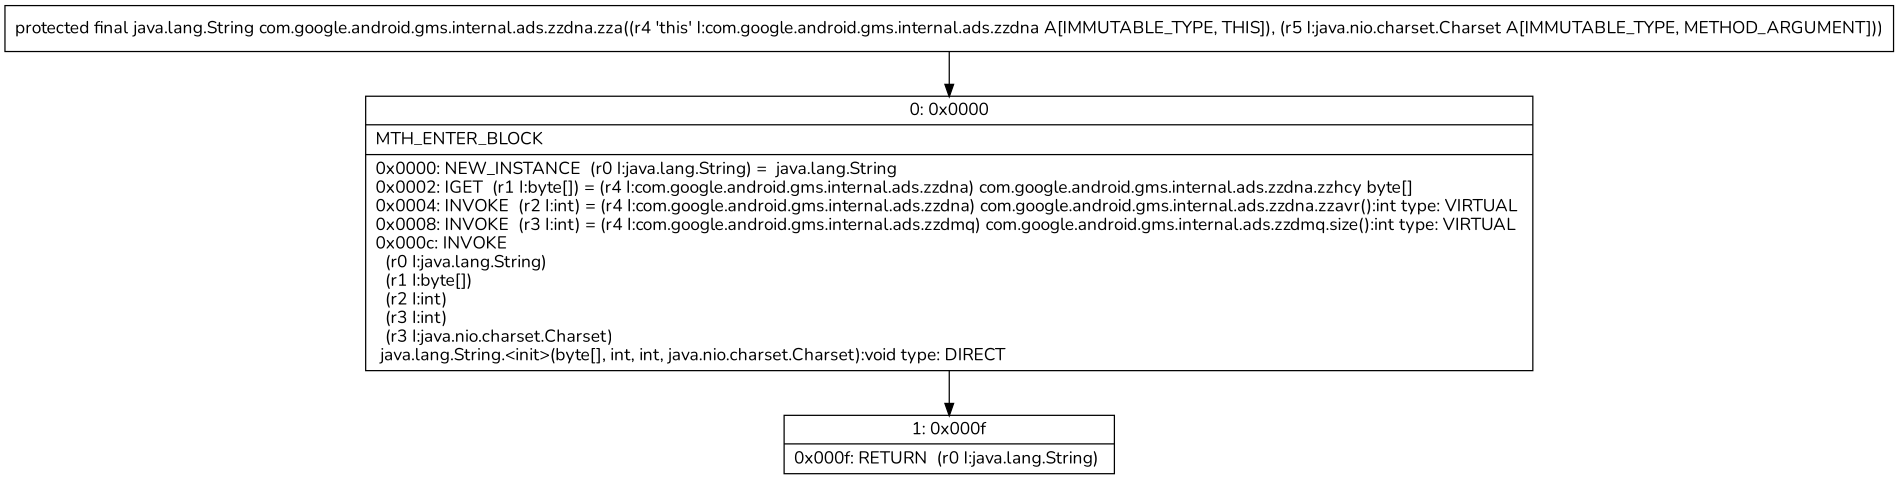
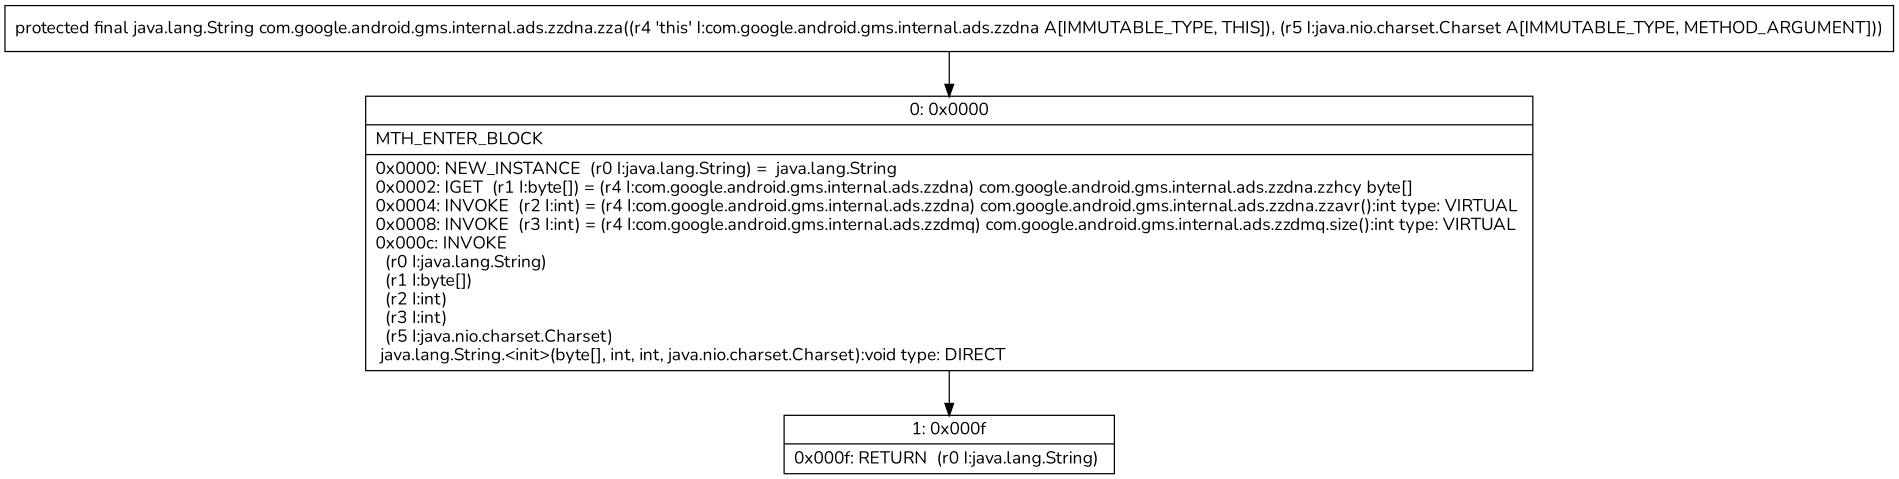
  digraph {
    fontname=Nunito
    node [shape=record fontname=Nunito]
    edge [fontname=Nunito]
-   n1 [label="{0\:\ 0x0000|MTH_ENTER_BLOCK\l|0x0000: NEW_INSTANCE  (r0 I:java.lang.String) =  java.lang.String \l0x0002: IGET  (r1 I:byte[]) = (r4 I:com.google.android.gms.internal.ads.zzdna) com.google.android.gms.internal.ads.zzdna.zzhcy byte[] \l0x0004: INVOKE  (r2 I:int) = (r4 I:com.google.android.gms.internal.ads.zzdna) com.google.android.gms.internal.ads.zzdna.zzavr():int type: VIRTUAL \l0x0008: INVOKE  (r3 I:int) = (r4 I:com.google.android.gms.internal.ads.zzdmq) com.google.android.gms.internal.ads.zzdmq.size():int type: VIRTUAL \l0x000c: INVOKE  \l  (r0 I:java.lang.String)\l  (r1 I:byte[])\l  (r2 I:int)\l  (r3 I:int)\l  (r3 I:java.nio.charset.Charset)\l java.lang.String.\<init\>(byte[], int, int, java.nio.charset.Charset):void type: DIRECT \l}"]
+   n1 [label="{0\:\ 0x0000|MTH_ENTER_BLOCK\l|0x0000: NEW_INSTANCE  (r0 I:java.lang.String) =  java.lang.String \l0x0002: IGET  (r1 I:byte[]) = (r4 I:com.google.android.gms.internal.ads.zzdna) com.google.android.gms.internal.ads.zzdna.zzhcy byte[] \l0x0004: INVOKE  (r2 I:int) = (r4 I:com.google.android.gms.internal.ads.zzdna) com.google.android.gms.internal.ads.zzdna.zzavr():int type: VIRTUAL \l0x0008: INVOKE  (r3 I:int) = (r4 I:com.google.android.gms.internal.ads.zzdmq) com.google.android.gms.internal.ads.zzdmq.size():int type: VIRTUAL \l0x000c: INVOKE  \l  (r0 I:java.lang.String)\l  (r1 I:byte[])\l  (r2 I:int)\l  (r3 I:int)\l  (r5 I:java.nio.charset.Charset)\l java.lang.String.\<init\>(byte[], int, int, java.nio.charset.Charset):void type: DIRECT \l}"]
    n2 [label="{1\:\ 0x000f|0x000f: RETURN  (r0 I:java.lang.String) \l}"]
    n3 [label="{protected final java.lang.String com.google.android.gms.internal.ads.zzdna.zza((r4 'this' I:com.google.android.gms.internal.ads.zzdna A[IMMUTABLE_TYPE, THIS]), (r5 I:java.nio.charset.Charset A[IMMUTABLE_TYPE, METHOD_ARGUMENT])) }"]
    n1 -> n2
    n3 -> n1
  }
